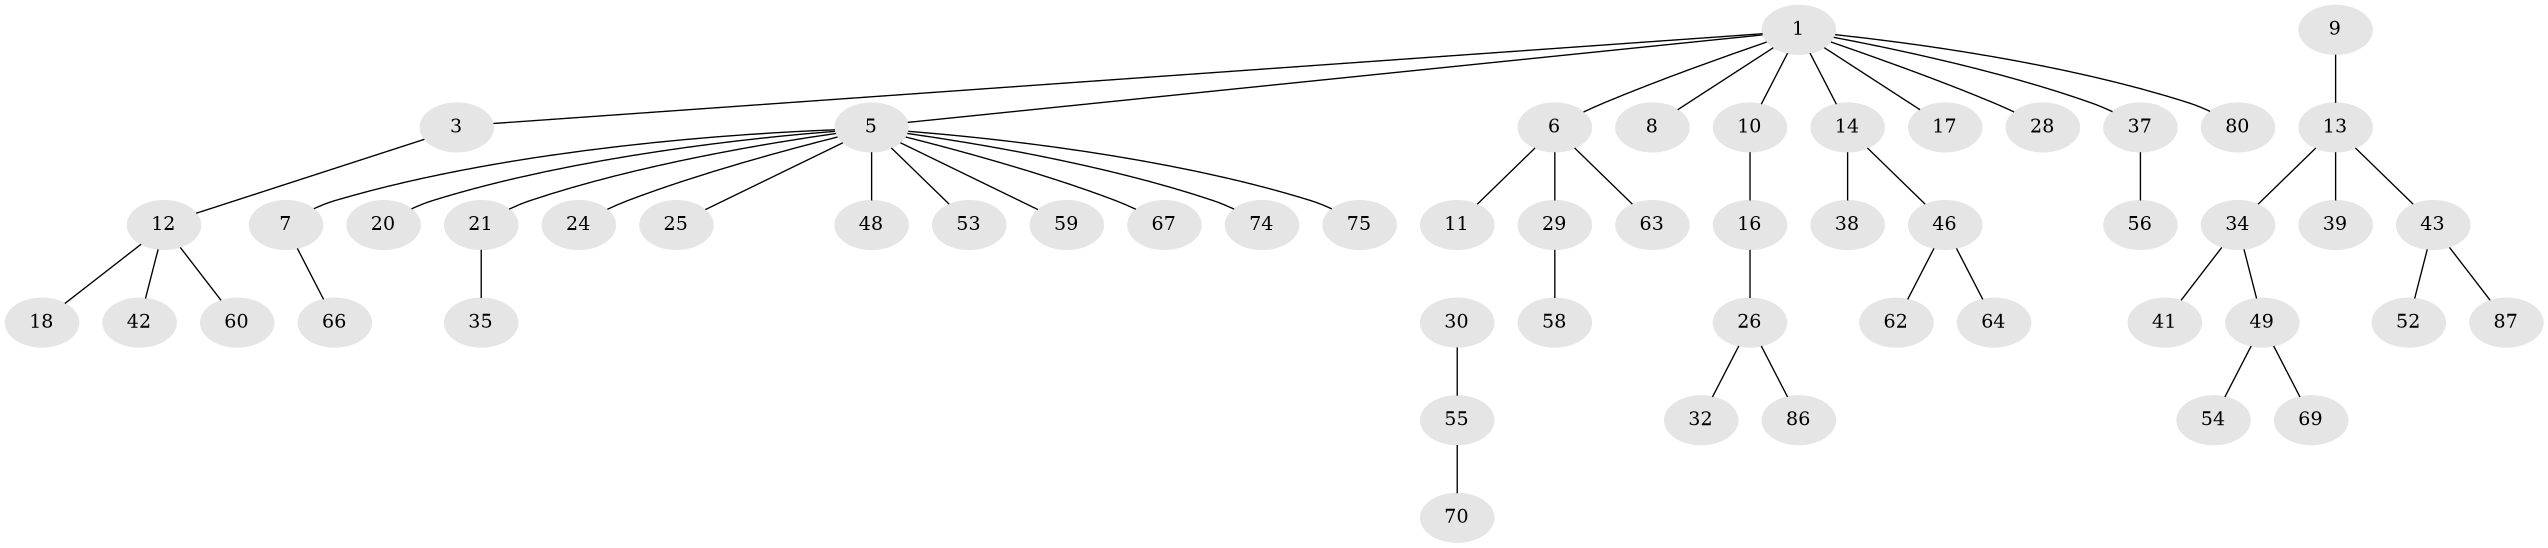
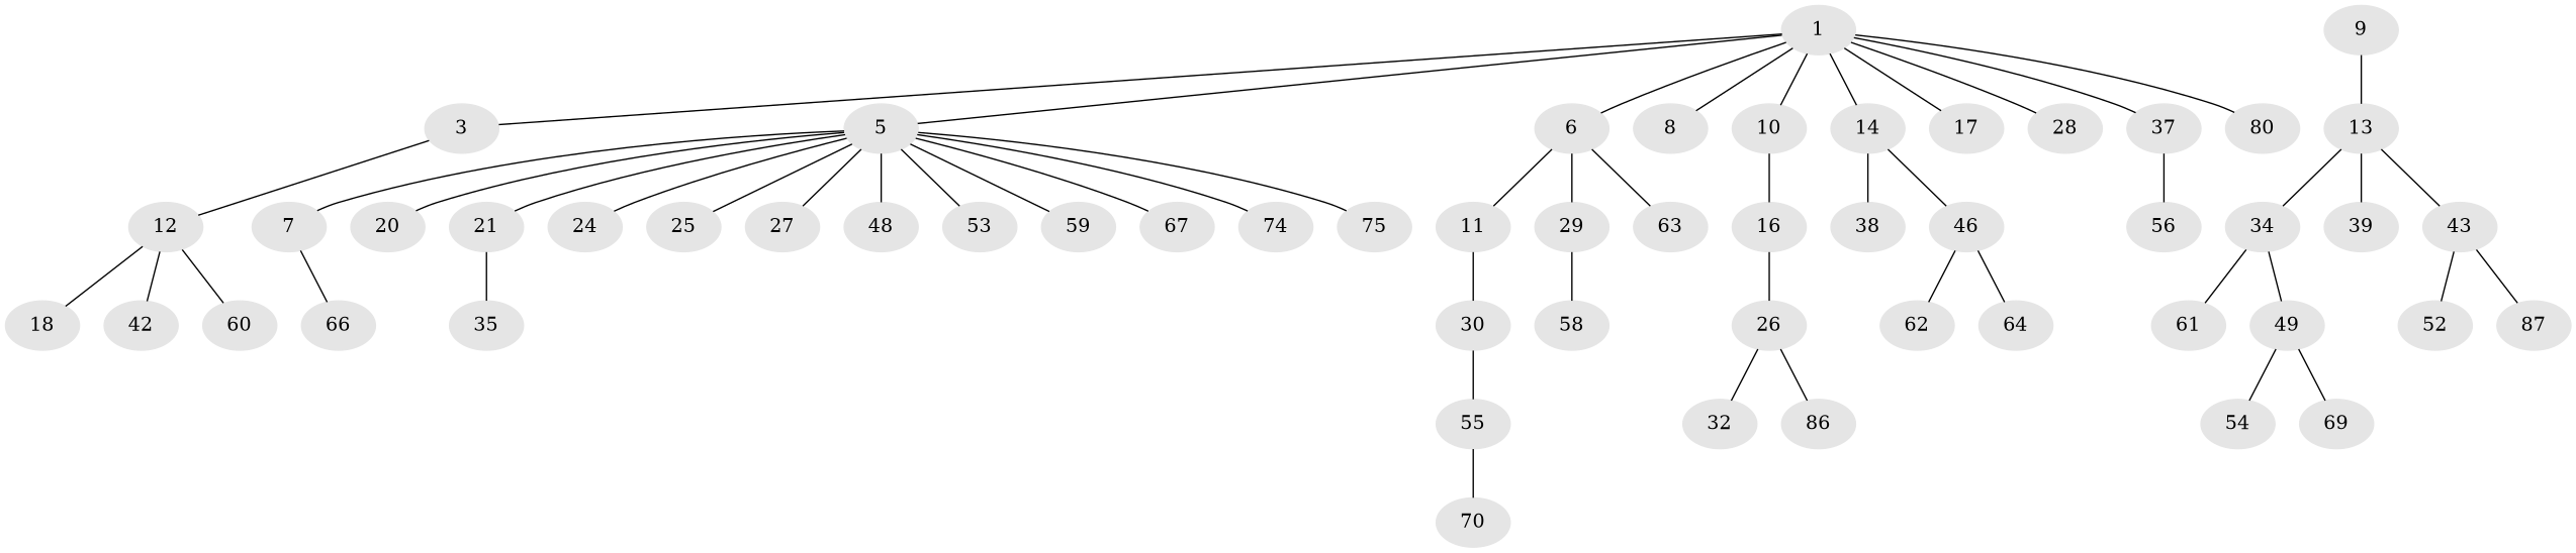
  graph {
    node [color=gray90 style=filled]
    1 [super="+2"]
    3 [super="+4"]
    5 [super="+13"]
    6
    8
    10
    14 [super="+22"]
    17 [super="+82+77+48"]
    28
    37
    80 [super="+93"]
    12 [super="+47"]
    7
    20
    21
    24
    25
+   27
    n19 [label=48]
    53
    59
    67 [super="+72"]
    74
    75
    11 [super="+94"]
    29 [super="+33+36"]
    63 [super="+68"]
    9 [super="+51+85"]
    n29 [label=13 super="+31+92+88"]
    16
    38
    46 [super="+49+84+91"]
    56
    18
    42
    60
    66 [super="+78"]
    35
    30 [super="+45"]
    58
    34
    39 [super="+71+50"]
    43
    26 [super="+61"]
    55
    62 [super="+73"]
    64
    32 [super="+81"]
    86
-   41
+   41 [label=61]
    n51 [label=49]
    52
    87
    70
    54
    69
    1 -- 3
    1 -- 5
    1 -- 6
    1 -- 8
    1 -- 10
    1 -- 14
    1 -- 17
    1 -- 28
    1 -- 37
    1 -- 80
    3 -- 12
    5 -- 7
    5 -- 20
    5 -- 21
    5 -- 24
    5 -- 25
+   5 -- 27
    5 -- n19
    5 -- 53
    5 -- 59
    5 -- 67
    5 -- 74
    5 -- 75
    6 -- 11
    6 -- 29
    6 -- 63
    10 -- 16
    14 -- 38
    14 -- 46
    37 -- 56
    12 -- 18
    12 -- 42
    12 -- 60
    7 -- 66
    21 -- 35
+   11 -- 30
    29 -- 58
    9 -- n29
    n29 -- 34
    n29 -- 39
    n29 -- 43
    16 -- 26
    46 -- 62
    46 -- 64
    30 -- 55
    34 -- 41
    34 -- n51
    43 -- 52
    43 -- 87
    26 -- 32
    26 -- 86
    55 -- 70
    n51 -- 54
    n51 -- 69
  }
